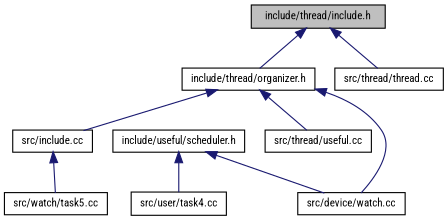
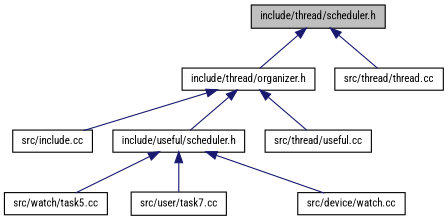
  digraph {
    fontname="Roboto Condensed"
    node [color=black fontname="Roboto Condensed" fontsize=10 shape=record]
    edge [color=midnightblue dir=back fontname="Roboto Condensed" fontsize=10 labelfontname=Helvetica labelfontsize=10 style=solid]
-   n1 [fillcolor=grey75 fontcolor=black height=0.2 label="include/thread/include.h" style=filled width=0.4]
+   n1 [fillcolor=grey75 fontcolor=black height=0.2 label="include/thread/scheduler.h" style=filled width=0.4]
    n2 [height=0.2 label="include/thread/organizer.h" width=0.4]
    n3 [height=0.2 label="src/thread/thread.cc" width=0.4]
    n4 [height=0.2 label="include/useful/scheduler.h" width=0.4]
    n5 [height=0.2 label="src/include.cc" width=0.4]
    n6 [height=0.2 label="src/thread/useful.cc" width=0.4]
    n7 [height=0.2 label="src/device/watch.cc" width=0.4]
-   n8 [height=0.2 label="src/user/task4.cc" width=0.4]
+   n8 [height=0.2 label="src/user/task7.cc" width=0.4]
    n9 [height=0.2 label="src/watch/task5.cc" width=0.4]
    n1 -> n2
    n1 -> n3
-   n2 -> n7
+   n2 -> n4
    n2 -> n5
    n2 -> n6
    n4 -> n7
    n4 -> n8
-   n5 -> n9
+   n4 -> n9
  }
